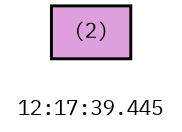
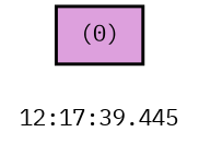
  digraph {
    label="12:17:39.445"
    fontname="IBM Plex Mono"
-   n1 [color=black fontcolor=black label="(2)" shape=rectangle style="bold,filled" fillcolor=plum fontname="IBM Plex Mono"]
+   n1 [color=black fontcolor=black label="(0)" shape=rectangle style="bold,filled" fillcolor=plum fontname="IBM Plex Mono"]
  }
